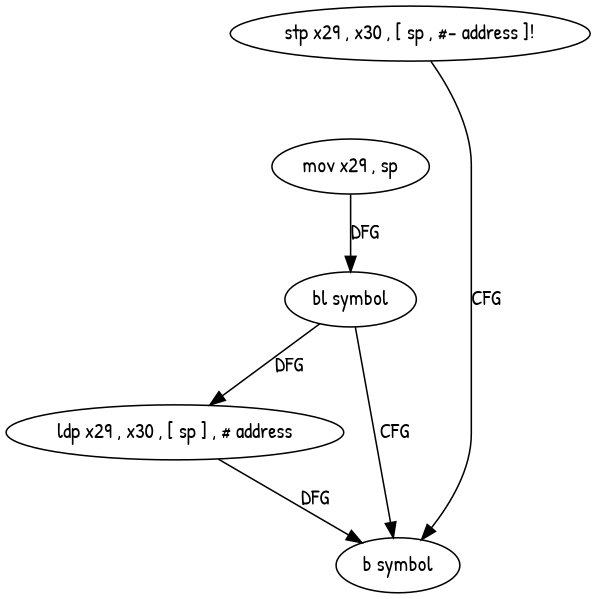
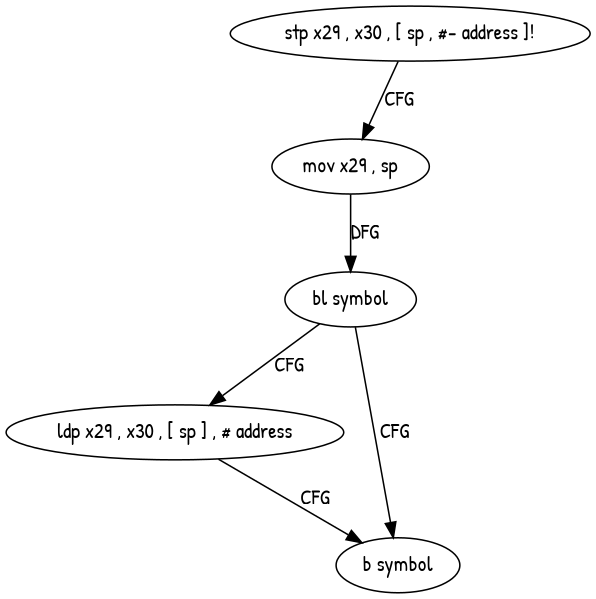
  digraph {
    fontname="Patrick Hand"
    node [fontname="Patrick Hand"]
    edge [fontname="Patrick Hand"]
    n1 [label="stp x29 , x30 , [ sp , #- address ]!"]
    n2 [label="mov x29 , sp"]
    n3 [label="bl symbol"]
    n4 [label="ldp x29 , x30 , [ sp ] , # address"]
    n5 [label="b symbol"]
-   n1 -> n5 [label=CFG]
+   n1 -> n2 [label=CFG]
    n2 -> n3 [label=DFG]
-   n3 -> n4 [label=DFG]
+   n3 -> n4 [label=CFG]
    n3 -> n5 [label=CFG]
-   n4 -> n5 [label=DFG]
+   n4 -> n5 [label=CFG]
  }
